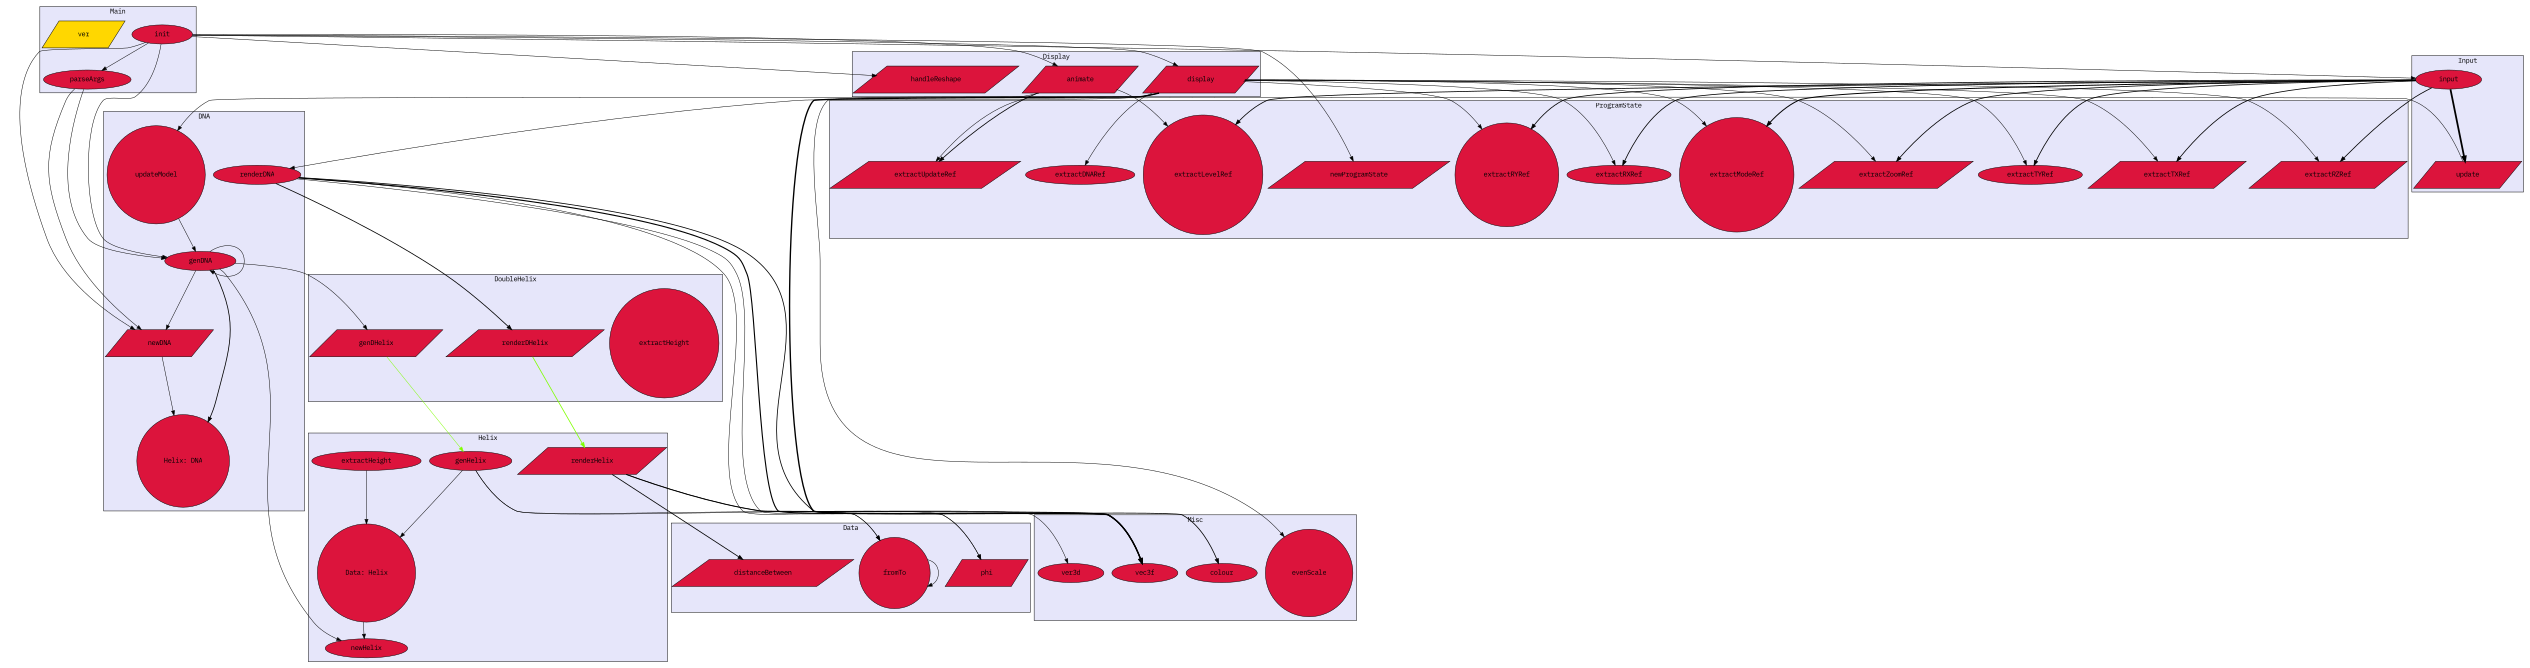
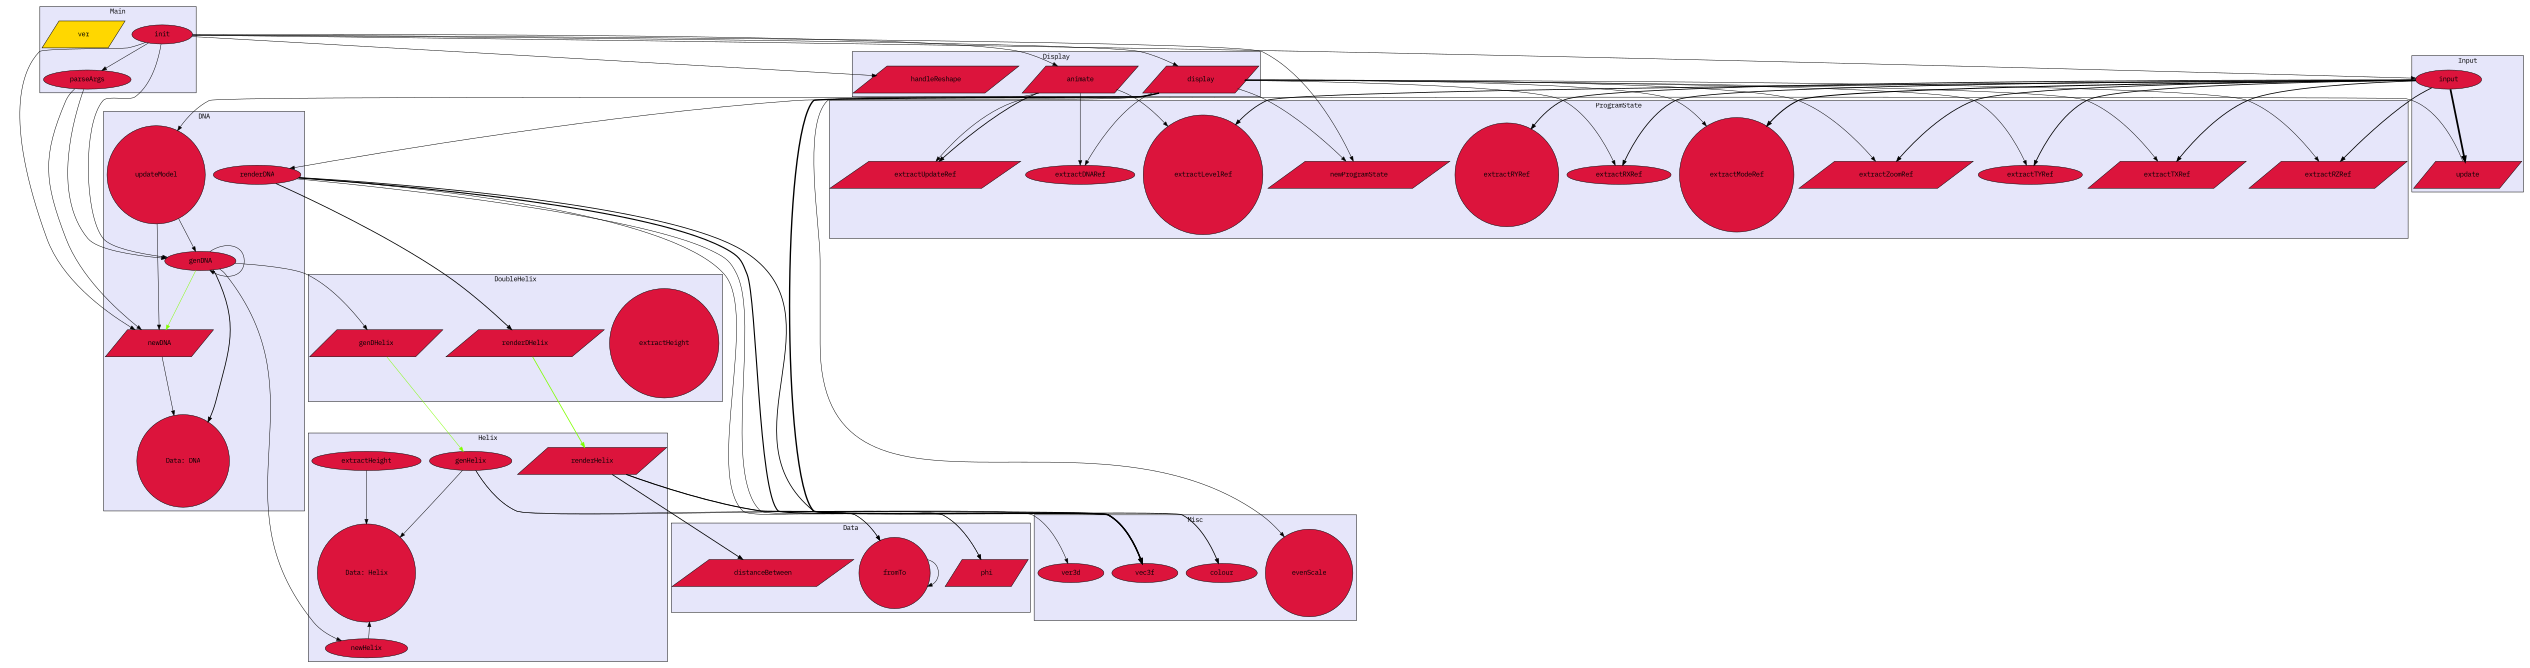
  digraph {
    fontname="IBM Plex Mono"
    node [fillcolor=crimson fontname="IBM Plex Mono" margin="0.4,0.1" shape=parallelogram style="filled,solid"]
    edge [color=black fontname="IBM Plex Mono" penwidth=1]
-   n1 [label="Helix: DNA" shape=circle]
+   n1 [label="Data: DNA" shape=circle]
    n2 [label=genDNA shape=ellipse]
    n3 [label=newDNA]
    n4 [label=renderDNA shape=ellipse]
    n5 [label=updateModel shape=circle]
    n6 [label=animate]
    n7 [label=display]
    n8 [label=handleReshape]
    n9 [label=extractHeight shape=circle]
    n10 [label=genDHelix]
    n11 [label=renderDHelix]
    n12 [label="Data: Helix" shape=circle]
    n13 [label=extractHeight shape=ellipse]
    n14 [label=genHelix shape=ellipse]
    n15 [label=newHelix shape=ellipse]
    n16 [label=renderHelix]
    n17 [label=input shape=ellipse]
    n18 [label=update]
    n19 [label=init shape=ellipse]
    n20 [fillcolor=gold label=ver]
    n21 [label=parseArgs shape=ellipse]
    n22 [label=distanceBetween]
    n23 [label=fromTo shape=circle]
    n24 [label=phi]
    n25 [label=colour shape=ellipse]
    n26 [label=evenScale shape=circle]
    n27 [label=vec3f shape=ellipse]
    n28 [label=ver3d shape=ellipse]
    n29 [label=extractDNARef shape=ellipse]
    n30 [label=extractLevelRef shape=circle]
    n31 [label=extractModeRef shape=circle]
    n32 [label=extractRXRef shape=ellipse]
    n33 [label=extractRYRef shape=circle]
    n34 [label=extractRZRef]
    n35 [label=extractTXRef]
    n36 [label=extractTYRef shape=ellipse]
    n37 [label=extractUpdateRef]
    n38 [label=extractZoomRef]
    n39 [label=newProgramState]
    subgraph cluster_1 {
      fillcolor=lavender
      label=DNA
      style=filled
      n1
      n2
      n3
      n4
      n5
    }
    subgraph cluster_2 {
      fillcolor=lavender
      label=Display
      style=filled
      n6
      n7
      n8
    }
    subgraph cluster_3 {
      fillcolor=lavender
      label=DoubleHelix
      style=filled
      n9
      n10
      n11
    }
    subgraph cluster_4 {
      fillcolor=lavender
      label=Helix
      style=filled
      n12
      n13
      n14
      n15
      n16
    }
    subgraph cluster_5 {
      fillcolor=lavender
      label=Input
      style=filled
      n17
      n18
    }
    subgraph cluster_6 {
      fillcolor=lavender
      label=Main
      style=filled
      n19
      n20
      n21
    }
    subgraph cluster_7 {
      fillcolor=lavender
      label=Data
      style=filled
      n22
      n23
      n24
    }
    subgraph cluster_8 {
      fillcolor=lavender
      label=Misc
      style=filled
      n25
      n26
      n27
      n28
    }
    subgraph cluster_9 {
      fillcolor=lavender
      label=ProgramState
      style=filled
      n29
      n30
      n31
      n32
      n33
      n34
      n35
      n36
      n37
      n38
      n39
    }
    n2 -> n1 [penwidth=1.6931471805599454]
    n2 -> n2
-   n2 -> n3
+   n2 -> n3 [color=chartreuse]
    n2 -> n10
    n2 -> n15
    n3 -> n1
    n4 -> n11 [penwidth=1.6931471805599454]
    n4 -> n23
    n4 -> n24
    n4 -> n25 [penwidth=1.6931471805599454]
    n4 -> n27 [penwidth=2.386294361119891]
    n5 -> n2
+   n5 -> n3
    n6 -> n5
+   n6 -> n29
    n6 -> n30
    n6 -> n37 [penwidth=1.6931471805599454]
    n7 -> n4
    n7 -> n26
    n7 -> n27 [penwidth=2.9459101490553135]
    n7 -> n29
    n7 -> n31
    n7 -> n32
-   n7 -> n33
+   n7 -> n39
    n7 -> n34
    n7 -> n35
    n7 -> n36
    n7 -> n38
    n10 -> n14 [color=chartreuse]
    n11 -> n16 [color=chartreuse penwidth=1.6931471805599454]
    n13 -> n12
    n14 -> n12
    n14 -> n23
    n14 -> n24
-   n12 -> n15
+   n15 -> n12
    n16 -> n22 [penwidth=1.6931471805599454]
    n16 -> n27 [penwidth=2.09861228866811]
    n16 -> n28
    n17 -> n18 [penwidth=3.833213344056216]
    n17 -> n30 [penwidth=1.6931471805599454]
    n17 -> n31 [penwidth=2.09861228866811]
    n17 -> n32 [penwidth=1.6931471805599454]
    n17 -> n33 [penwidth=1.6931471805599454]
    n17 -> n34 [penwidth=1.6931471805599454]
    n17 -> n35 [penwidth=1.6931471805599454]
    n17 -> n36 [penwidth=1.6931471805599454]
    n17 -> n38 [penwidth=1.6931471805599454]
    n18 -> n37
    n19 -> n2
    n19 -> n3
    n19 -> n6
    n19 -> n7
    n19 -> n8
    n19 -> n17
    n19 -> n21
    n19 -> n39
    n21 -> n2
    n21 -> n3
    n23 -> n23
  }
